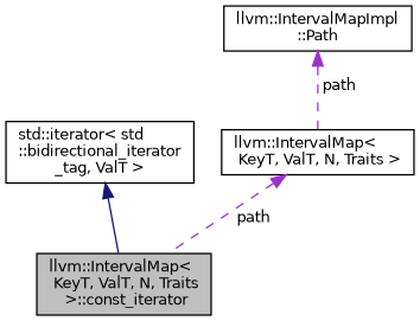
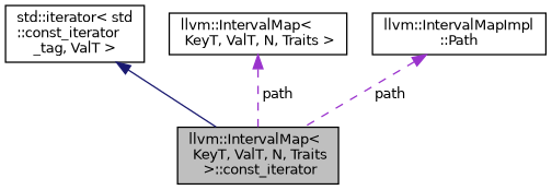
  digraph {
    rankdir=TB
    node [color=black fontname=Helvetica fontsize=10 shape=box]
    edge [color=darkorchid3 dir=back fontname=Helvetica fontsize=10 labelfontname=Helvetica labelfontsize=10 style=dashed]
    n1 [fillcolor=grey75 fontcolor=black height=0.2 label="llvm::IntervalMap\<\l KeyT, ValT, N, Traits\l \>::const_iterator" style=filled width=0.4]
-   n2 [height=0.2 label="std::iterator\< std\l::bidirectional_iterator\l_tag, ValT \>" width=0.4]
+   n2 [height=0.2 label="std::iterator\< std\l::const_iterator\l_tag, ValT \>" width=0.4]
    n3 [height=0.2 label="llvm::IntervalMap\<\l KeyT, ValT, N, Traits \>" width=0.4]
    n4 [height=0.2 label="llvm::IntervalMapImpl\l::Path" width=0.4]
    n2 -> n1 [color=midnightblue style=solid]
    n3 -> n1 [label=" path"]
-   n4 -> n3 [label=" path"]
+   n4 -> n1 [label=" path"]
  }
